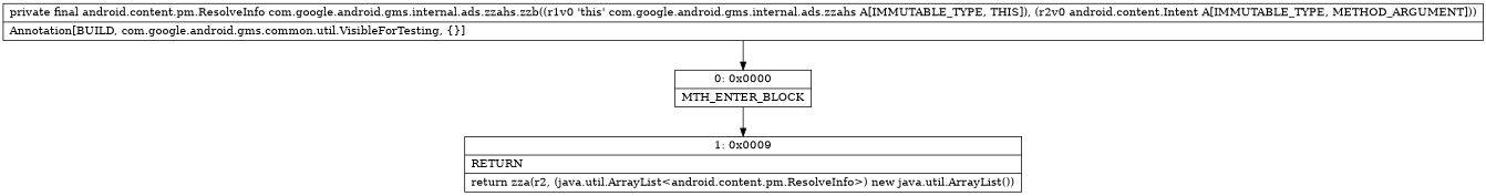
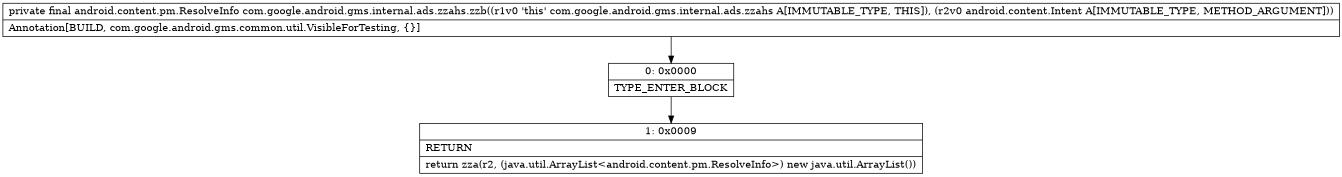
  digraph {
    node [shape=record]
-   n1 [label="{0\:\ 0x0000|MTH_ENTER_BLOCK\l}"]
+   n1 [label="{0\:\ 0x0000|TYPE_ENTER_BLOCK\l}"]
    n2 [label="{1\:\ 0x0009|RETURN\l|return zza(r2, (java.util.ArrayList\<android.content.pm.ResolveInfo\>) new java.util.ArrayList())\l}"]
    n3 [label="{private final android.content.pm.ResolveInfo com.google.android.gms.internal.ads.zzahs.zzb((r1v0 'this' com.google.android.gms.internal.ads.zzahs A[IMMUTABLE_TYPE, THIS]), (r2v0 android.content.Intent A[IMMUTABLE_TYPE, METHOD_ARGUMENT]))  | Annotation[BUILD, com.google.android.gms.common.util.VisibleForTesting, \{\}]\l}"]
    n1 -> n2
    n3 -> n1
  }
